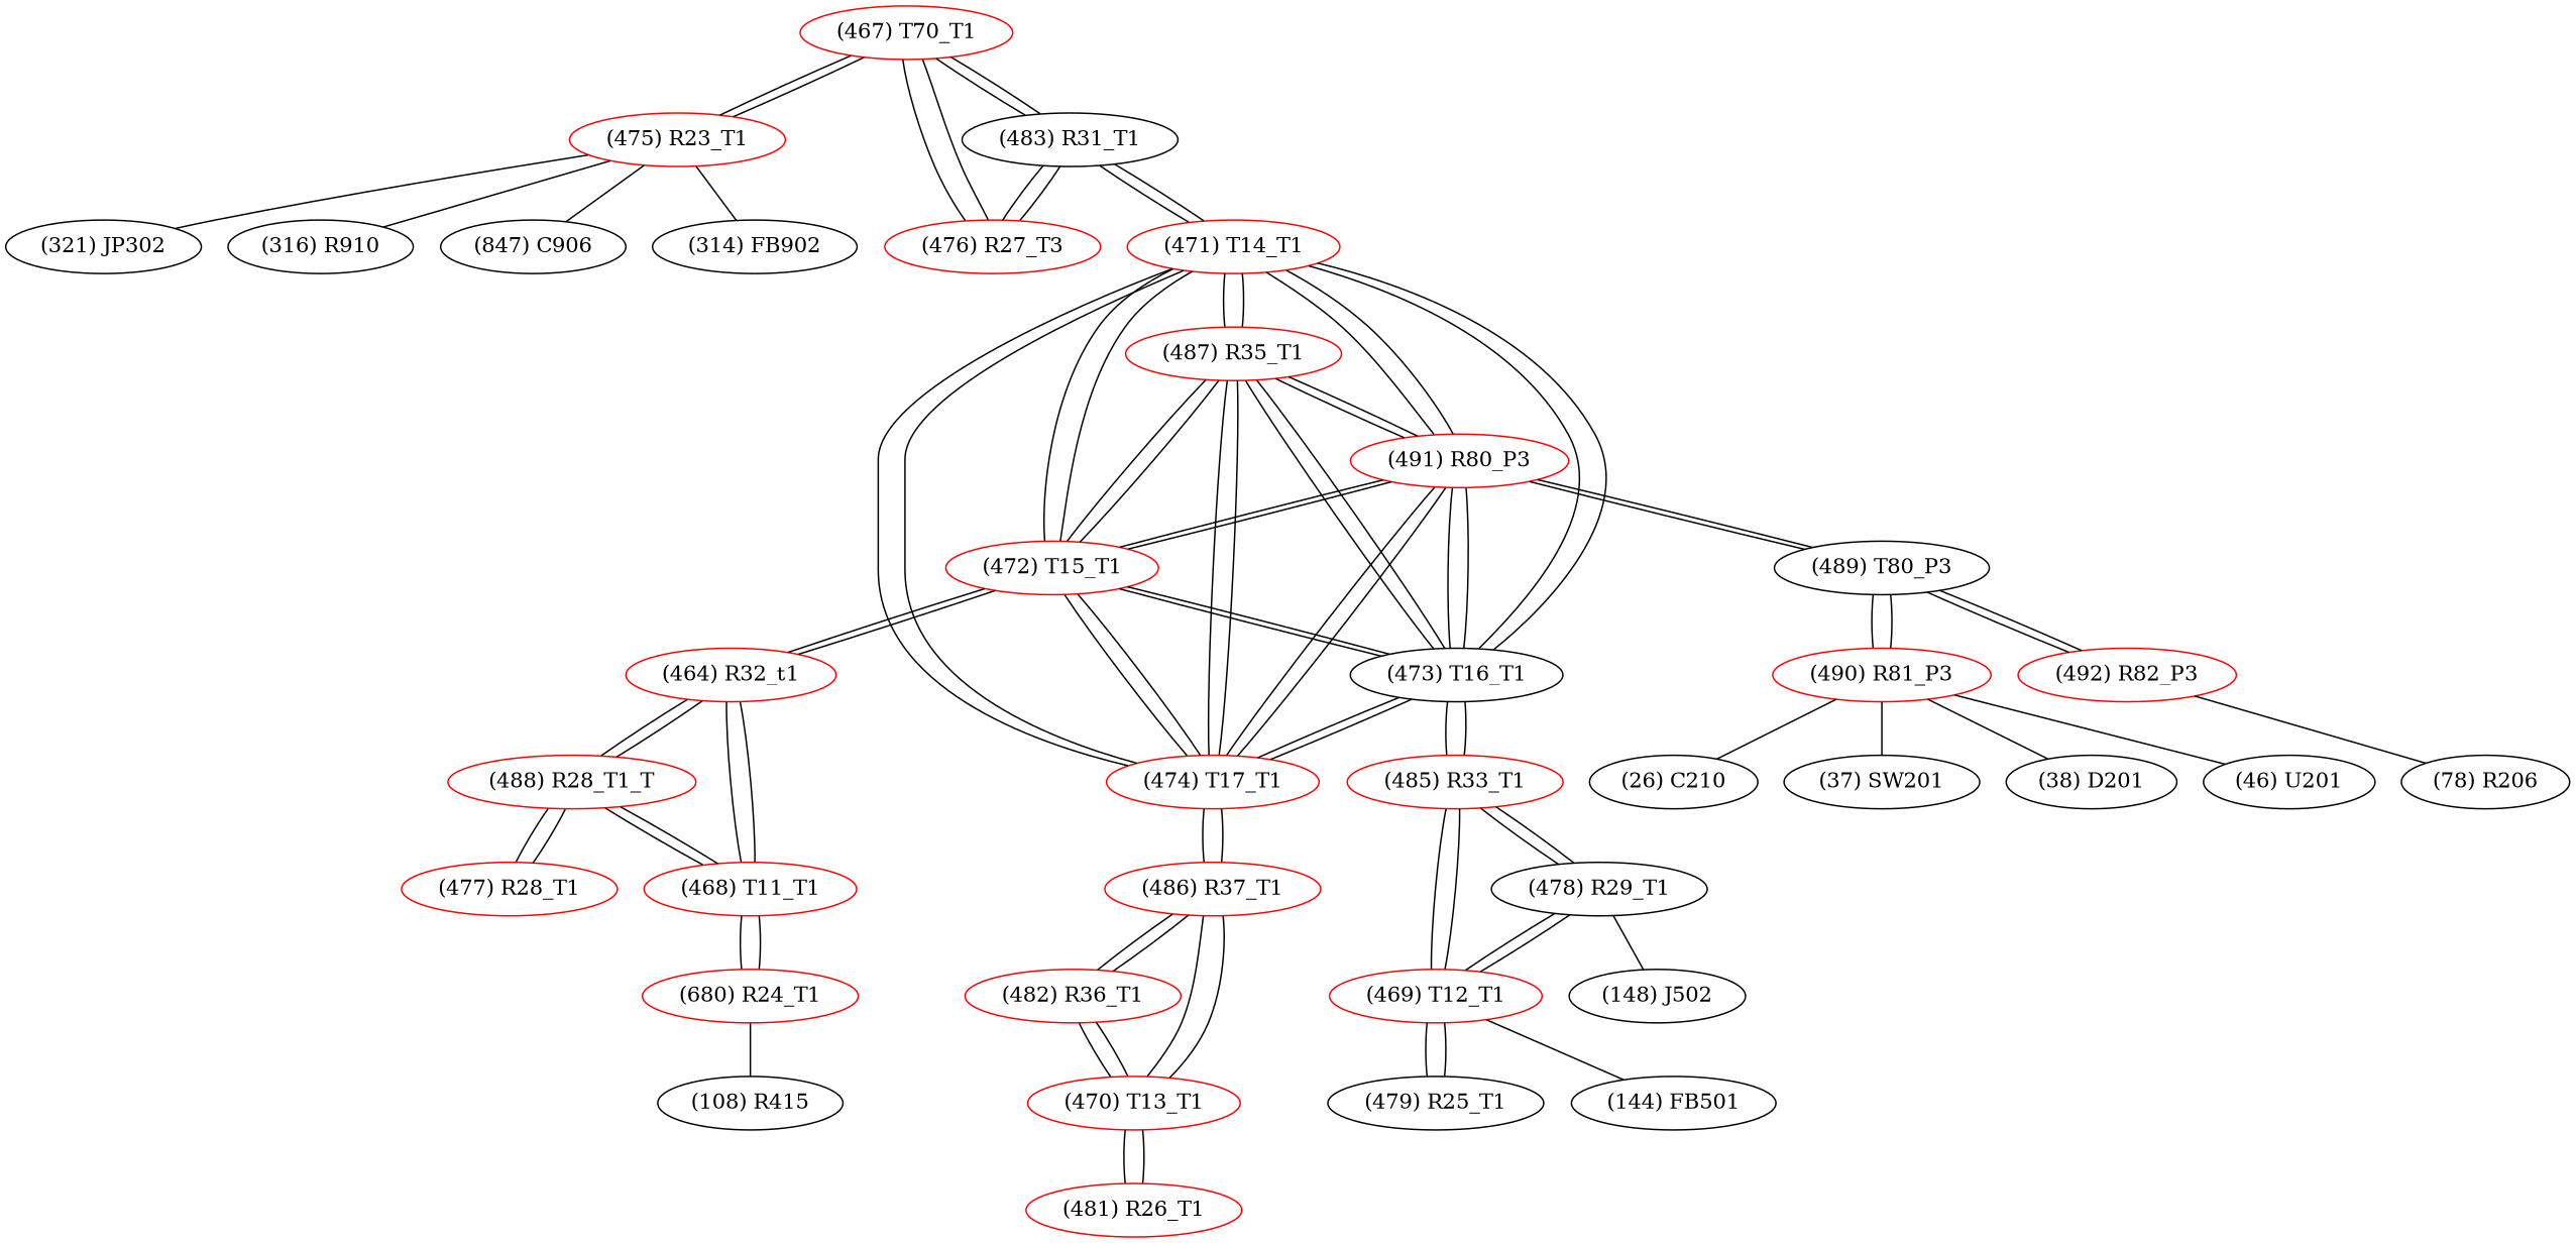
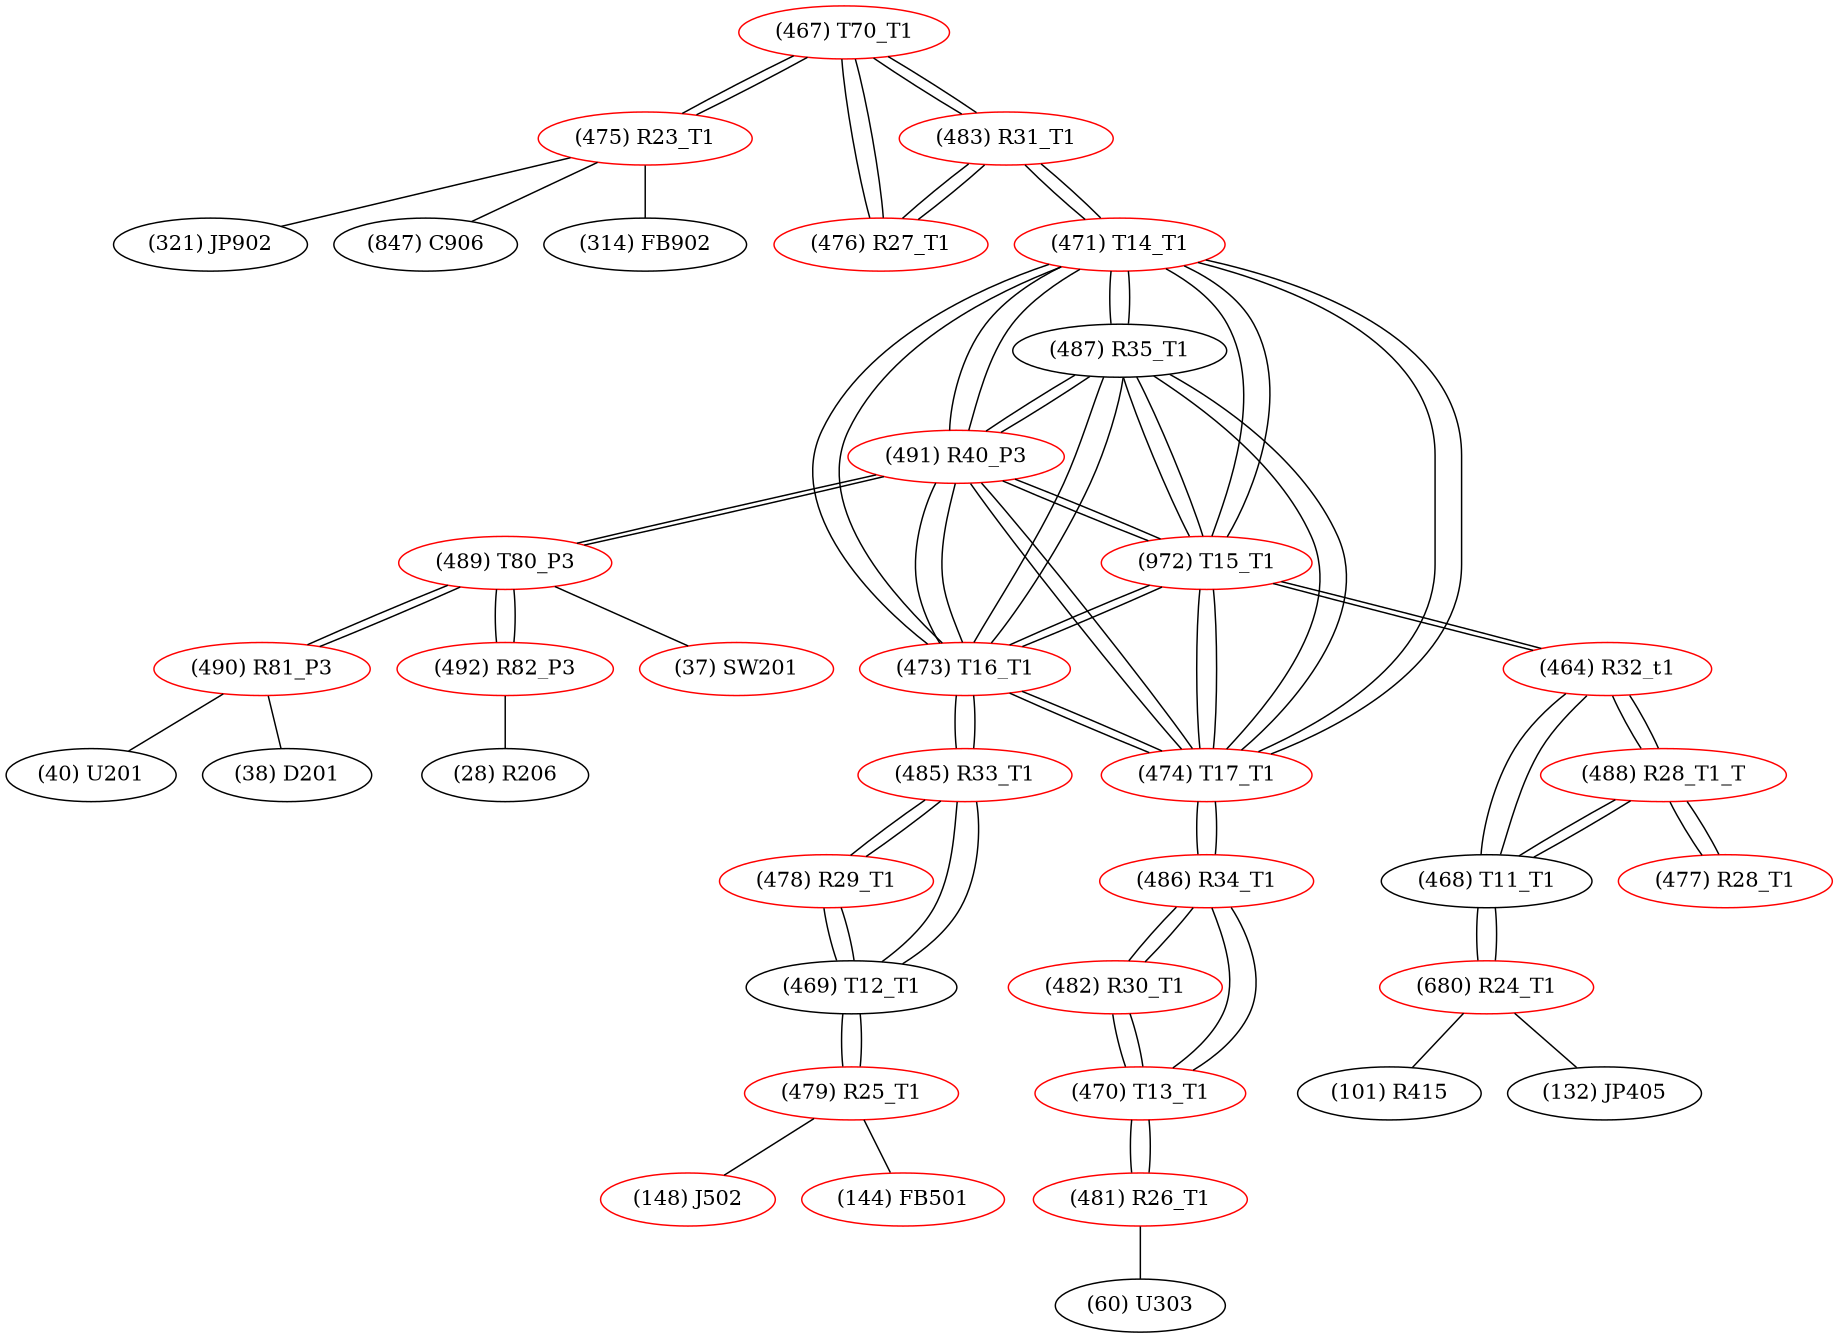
  graph {
    node [color=red]
    n1 [label="(467) T70_T1"]
    n2 [label="(475) R23_T1"]
-   n3 [color=black label="(483) R31_T1"]
-   n4 [label="(476) R27_T3"]
-   n5 [label="(321) JP302" color=""]
-   n6 [label="(316) R910" color=""]
+   n3 [label="(483) R31_T1"]
+   n4 [label="(476) R27_T1"]
+   n5 [label="(321) JP902" color=""]
    n7 [label="(847) C906" color=""]
    n8 [label="(314) FB902" color=""]
    n9 [label="(471) T14_T1"]
-   n10 [label="(472) T15_T1"]
-   n11 [color=black label="(473) T16_T1"]
+   n10 [label="(972) T15_T1"]
+   n11 [label="(473) T16_T1"]
    n12 [label="(474) T17_T1"]
-   n13 [label="(491) R80_P3"]
-   n14 [label="(487) R35_T1"]
-   n15 [label="(468) T11_T1"]
+   n13 [label="(491) R40_P3"]
+   n14 [color=black label="(487) R35_T1"]
+   n15 [color=black label="(468) T11_T1"]
    n16 [label="(680) R24_T1"]
    n17 [label="(488) R28_T1_T"]
    n18 [label="(464) R32_t1"]
-   n20 [label="(108) R415" color=""]
+   n19 [label="(132) JP405" color=""]
+   n20 [label="(101) R415" color=""]
    n21 [label="(477) R28_T1"]
-   n22 [label="(469) T12_T1"]
+   n22 [color=black label="(469) T12_T1"]
    n23 [label="(485) R33_T1"]
-   n24 [color=black label="(478) R29_T1"]
-   n25 [color=black label="(479) R25_T1"]
-   n26 [label="(148) J502" color=""]
-   n27 [label="(144) FB501" color=""]
+   n24 [label="(478) R29_T1"]
+   n25 [label="(479) R25_T1"]
+   n26 [label="(148) J502"]
+   n27 [label="(144) FB501"]
    n28 [label="(470) T13_T1"]
-   n29 [label="(482) R36_T1"]
-   n30 [label="(486) R37_T1"]
+   n29 [label="(482) R30_T1"]
+   n30 [label="(486) R34_T1"]
    n31 [label="(481) R26_T1"]
-   n33 [color=black label="(489) T80_P3"]
+   n32 [label="(60) U303" color=""]
+   n33 [label="(489) T80_P3"]
    n34 [label="(490) R81_P3"]
    n35 [label="(492) R82_P3"]
-   n36 [label="(37) SW201" color=""]
+   n36 [label="(37) SW201"]
    n37 [label="(38) D201" color=""]
-   n38 [label="(46) U201" color=""]
-   n39 [label="(26) C210" color=""]
-   n40 [label="(78) R206" color=""]
+   n38 [label="(40) U201" color=""]
+   n40 [label="(28) R206" color=""]
    n1 -- n2
    n1 -- n3
    n1 -- n4
    n2 -- n1
    n2 -- n5
-   n2 -- n6
    n2 -- n7
    n2 -- n8
    n3 -- n1
    n3 -- n4
    n3 -- n9
    n4 -- n1
    n4 -- n3
    n9 -- n3
    n9 -- n10
    n9 -- n11
    n9 -- n12
    n9 -- n13
    n9 -- n14
    n10 -- n9
    n10 -- n11
    n10 -- n12
    n10 -- n13
    n10 -- n14
    n10 -- n18
    n11 -- n9
    n11 -- n10
    n11 -- n12
    n11 -- n13
    n11 -- n14
    n11 -- n23
    n12 -- n9
    n12 -- n10
    n12 -- n11
    n12 -- n13
    n12 -- n14
    n12 -- n30
    n13 -- n9
    n13 -- n10
    n13 -- n11
    n13 -- n12
    n13 -- n14
    n13 -- n33
    n14 -- n9
    n14 -- n10
    n14 -- n11
    n14 -- n12
    n14 -- n13
    n15 -- n16
    n15 -- n17
    n15 -- n18
    n16 -- n15
+   n16 -- n19
    n16 -- n20
    n17 -- n15
    n17 -- n18
    n17 -- n21
    n18 -- n10
    n18 -- n15
    n18 -- n17
    n21 -- n17
    n22 -- n23
    n22 -- n24
    n22 -- n25
    n23 -- n11
    n23 -- n22
    n23 -- n24
    n24 -- n22
    n24 -- n23
    n25 -- n22
-   n24 -- n26
-   n22 -- n27
+   n25 -- n26
+   n25 -- n27
    n28 -- n29
    n28 -- n30
    n28 -- n31
    n29 -- n28
    n29 -- n30
    n30 -- n12
    n30 -- n28
    n30 -- n29
    n31 -- n28
+   n31 -- n32
    n33 -- n13
    n33 -- n34
    n33 -- n35
    n34 -- n33
-   n34 -- n36
+   n33 -- n36
    n34 -- n37
    n34 -- n38
-   n34 -- n39
    n35 -- n33
    n35 -- n40
  }
